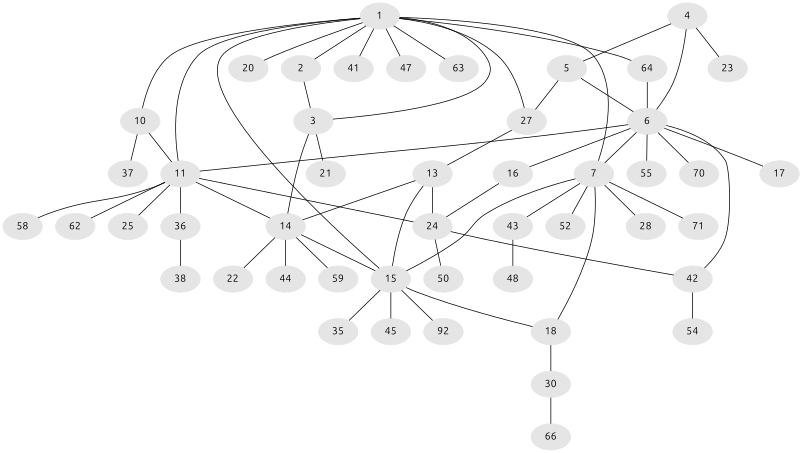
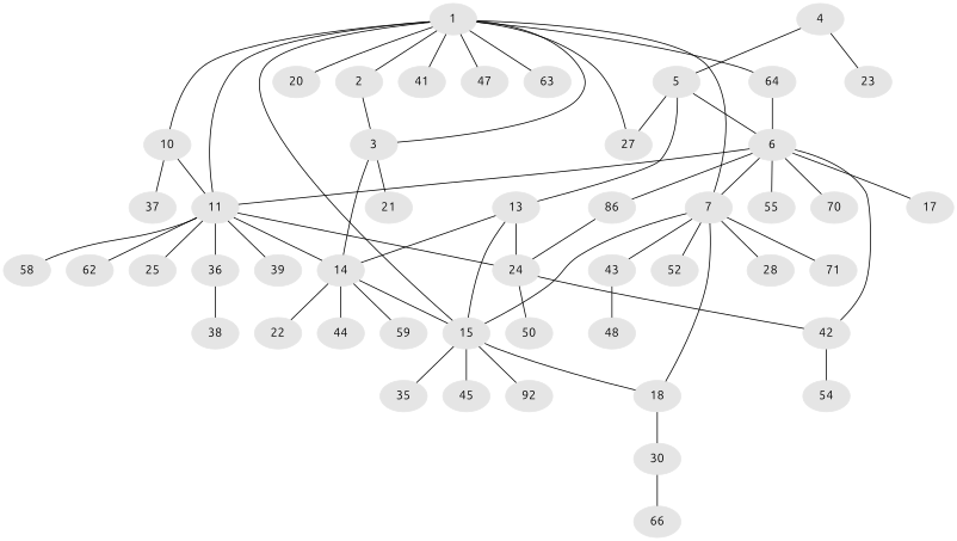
  graph {
    fontname=Ubuntu
    node [color=gray90 fontname=Ubuntu style=filled]
    edge [fontname=Ubuntu]
    1 [super="+8"]
    2 [super="+49"]
    3 [super="+60"]
    7 [super="+9"]
    10 [super="+66"]
    11 [super="+12"]
    15 [super="+29"]
    20
    27 [super="+46"]
    41
    47
    63
    64
    14 [super="+51"]
    21 [super="+33"]
    6 [super="+19"]
-   16
+   16 [label=86]
    17
    42 [super="+69"]
    55
    70
    18
    28
    n24 [label=71]
    43 [super="+61"]
    52
    37
    24 [super="+34"]
    25
    36 [super="+53"]
+   39
    58 [super="+65"]
    62
    n34 [label=92]
    35
    45
    22
    44 [super="+56"]
    59
    4 [super="+40"]
    5 [super="+26"]
    23
    13
    54
    30 [super="+57"]
    48
    50
    38 [super="+67"]
    n49 [label=66]
    1 -- 2
    1 -- 3
    1 -- 7 [weight=2]
    1 -- 10
    1 -- 11
    1 -- 15
    1 -- 20
    1 -- 27
    1 -- 41 [weight=2]
    1 -- 47
    1 -- 63
    1 -- 64
    2 -- 3
    3 -- 14
    3 -- 21
    7 -- 15
    7 -- 18
    7 -- 28
    7 -- n24
    7 -- 43
    7 -- 52
    10 -- 11 [weight=2]
    10 -- 37
    11 -- 14
    11 -- 24
    11 -- 25
    11 -- 36
+   11 -- 39
    11 -- 58
    11 -- 62
    15 -- 18
    15 -- n34
    15 -- 35
    15 -- 45
    64 -- 6
    14 -- 15
    14 -- 22
    14 -- 44
    14 -- 59
    6 -- 7
    6 -- 11
    6 -- 16
    6 -- 17
    6 -- 42
    6 -- 55
    6 -- 70
    16 -- 24
    42 -- 54
    18 -- 30
    43 -- 48
    24 -- 42
    24 -- 50
    36 -- 38
-   4 -- 6
    4 -- 5
    4 -- 23
    5 -- 27
    5 -- 6
-   27 -- 13
+   5 -- 13
    13 -- 15
    13 -- 14
    13 -- 24
    30 -- n49
  }
